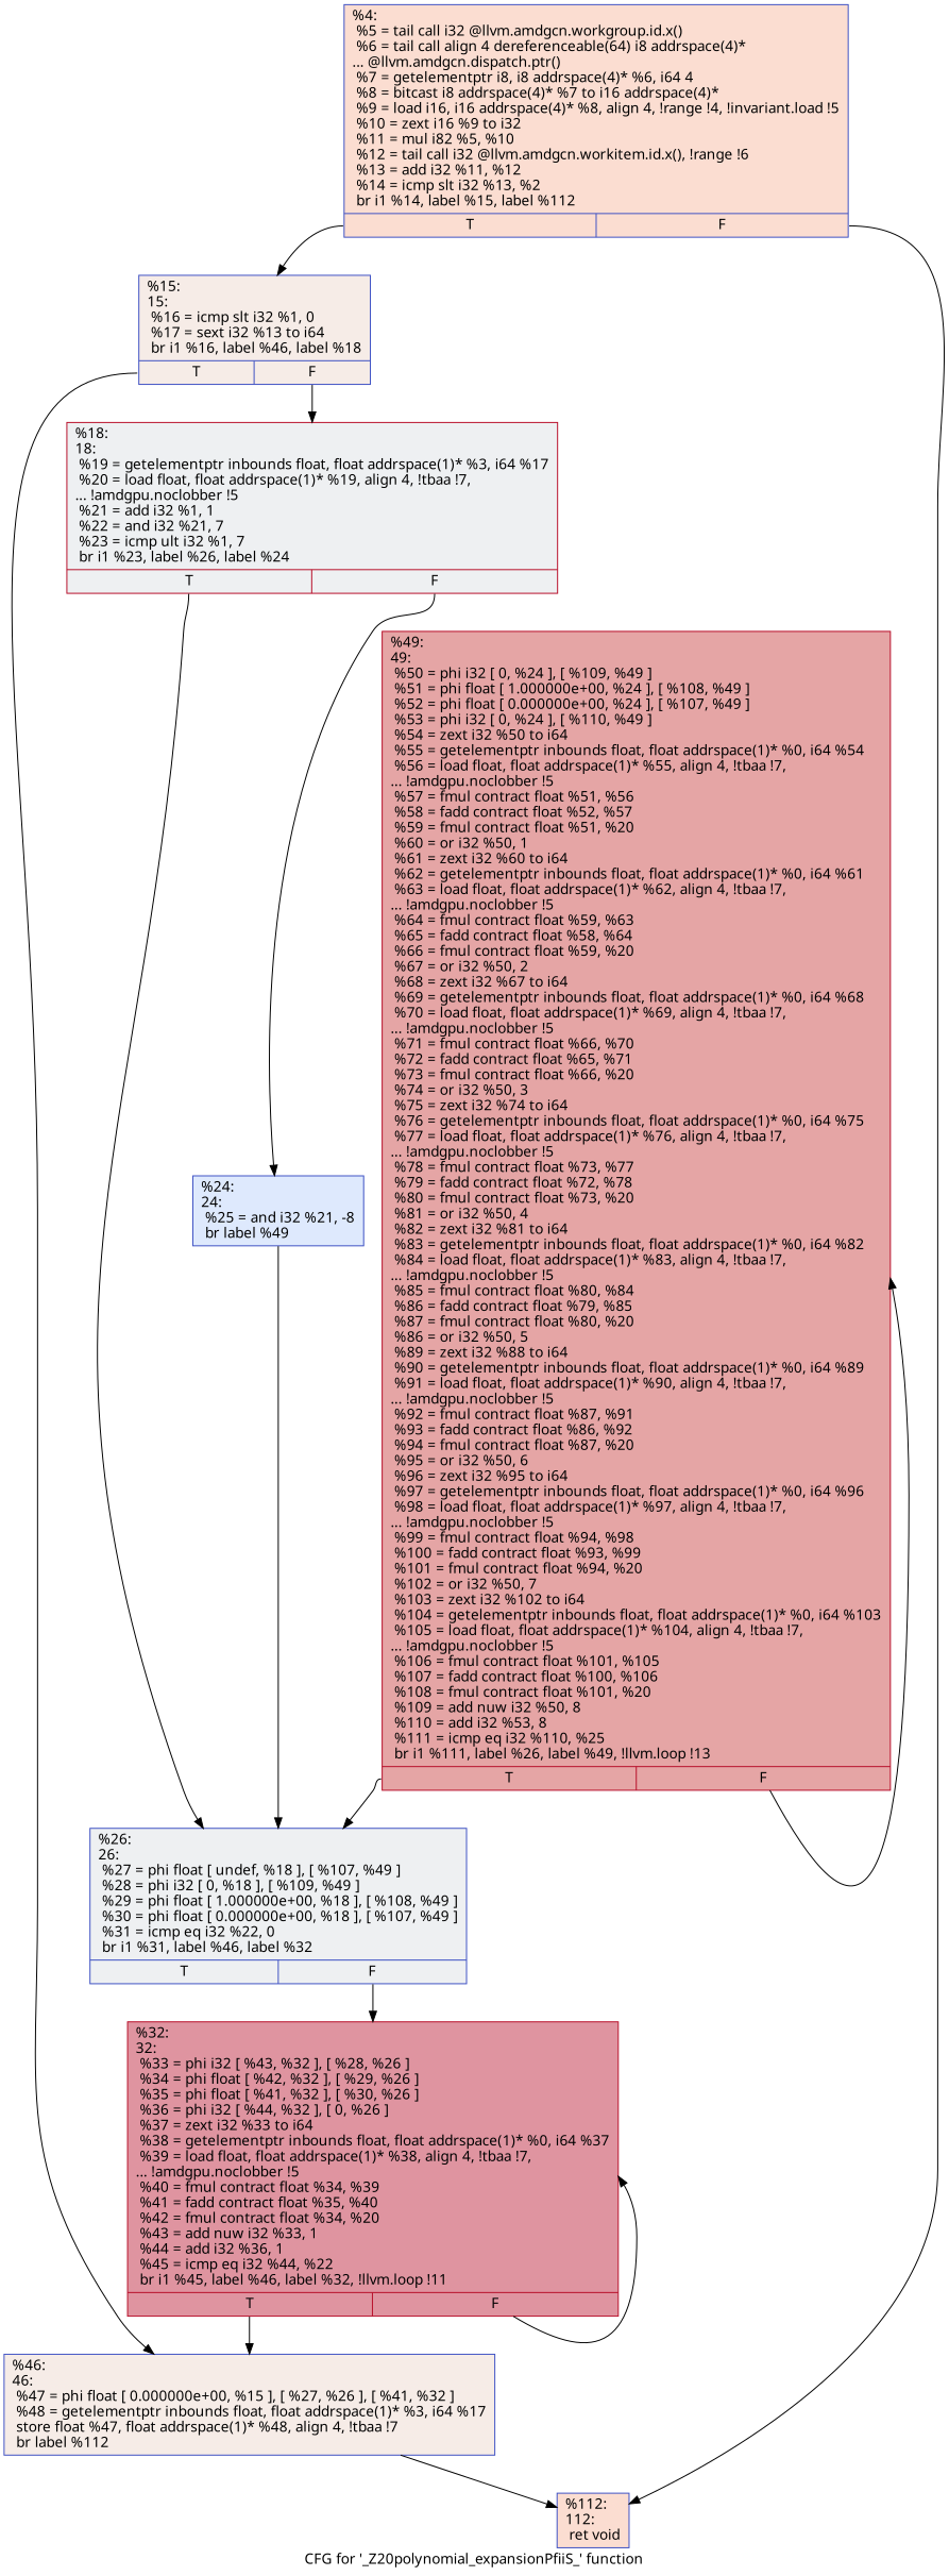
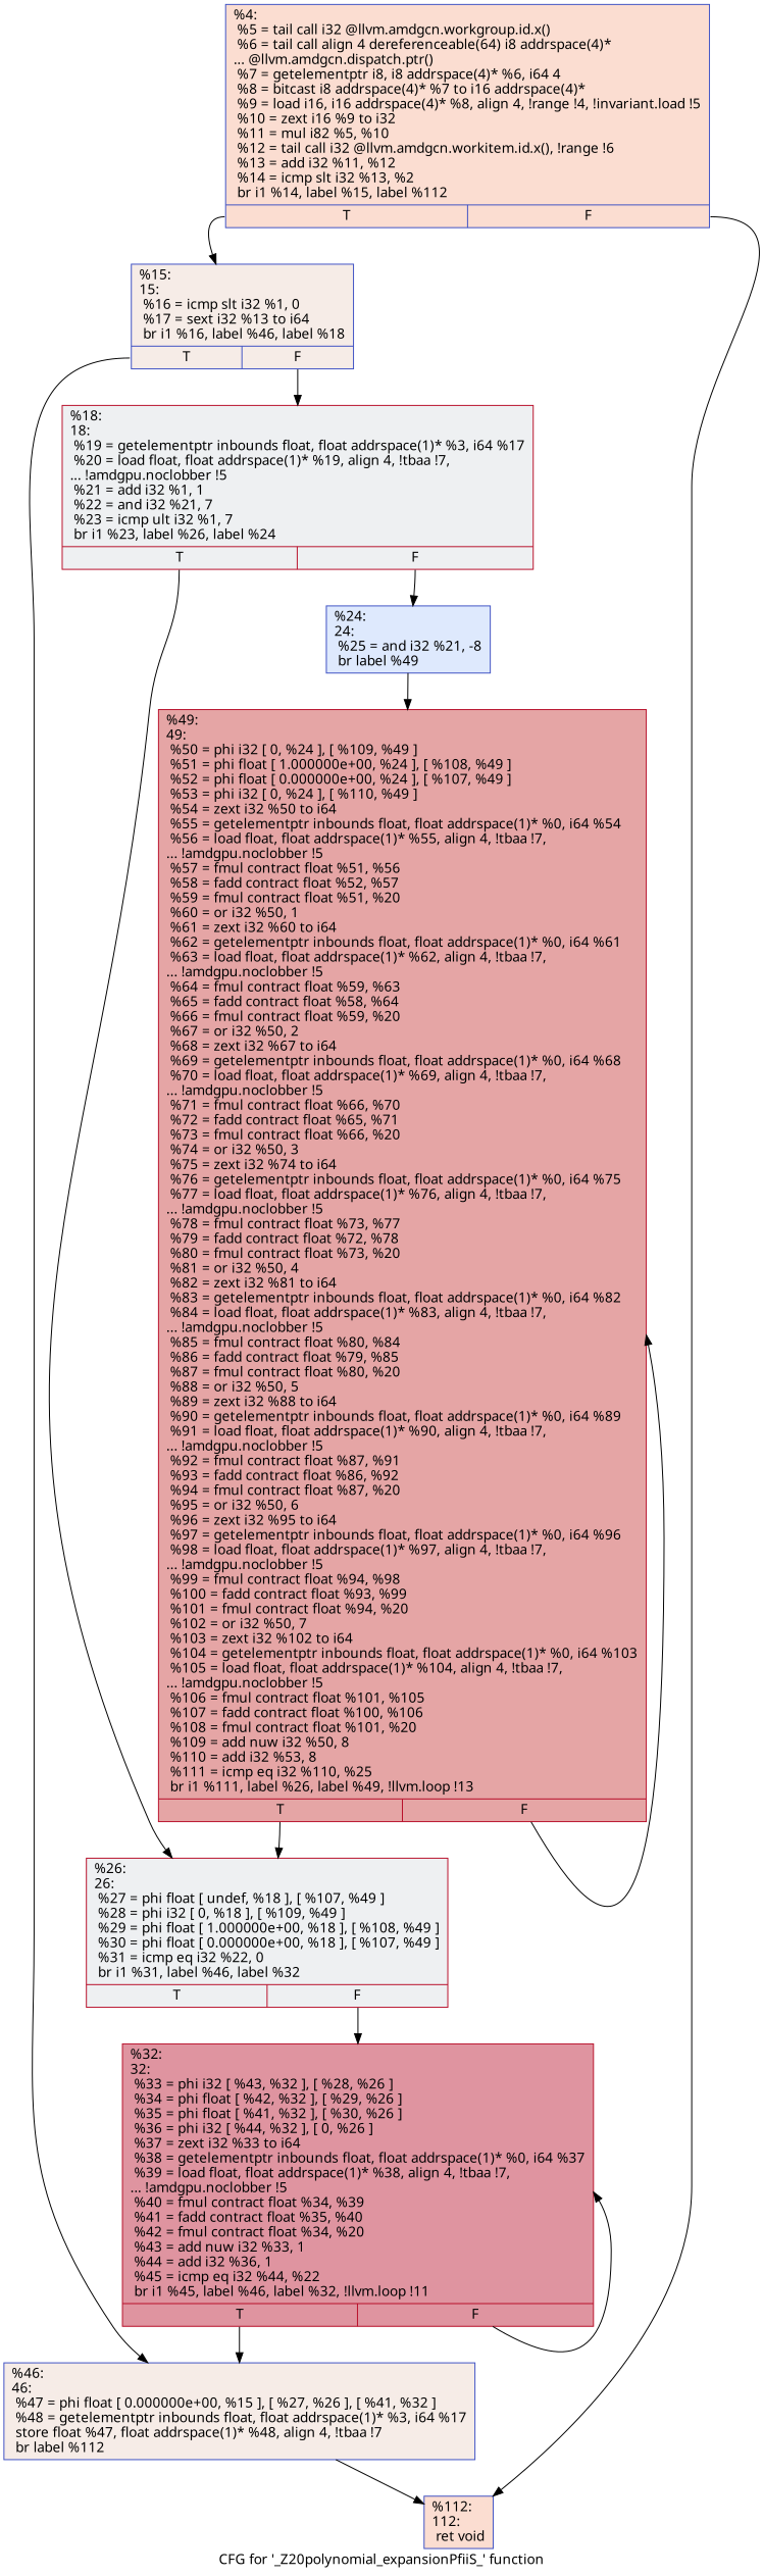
  digraph {
    fontname="Noto Sans"
    label="CFG for '_Z20polynomial_expansionPfiiS_' function"
    node [color="#3d50c3ff" fillcolor="#f7b39670" fontname="Noto Sans" shape=record style=filled]
    edge [fontname="Noto Sans" tailport=s0]
    n1 [label="{%4:\l  %5 = tail call i32 @llvm.amdgcn.workgroup.id.x()\l  %6 = tail call align 4 dereferenceable(64) i8 addrspace(4)*\l... @llvm.amdgcn.dispatch.ptr()\l  %7 = getelementptr i8, i8 addrspace(4)* %6, i64 4\l  %8 = bitcast i8 addrspace(4)* %7 to i16 addrspace(4)*\l  %9 = load i16, i16 addrspace(4)* %8, align 4, !range !4, !invariant.load !5\l  %10 = zext i16 %9 to i32\l  %11 = mul i82 %5, %10\l  %12 = tail call i32 @llvm.amdgcn.workitem.id.x(), !range !6\l  %13 = add i32 %11, %12\l  %14 = icmp slt i32 %13, %2\l  br i1 %14, label %15, label %112\l|{<s0>T|<s1>F}}"]
    n2 [fillcolor="#ead5c970" label="{%15:\l15:                                               \l  %16 = icmp slt i32 %1, 0\l  %17 = sext i32 %13 to i64\l  br i1 %16, label %46, label %18\l|{<s0>T|<s1>F}}"]
    n3 [label="{%112:\l112:                                              \l  ret void\l}"]
    n4 [fillcolor="#ead5c970" label="{%46:\l46:                                               \l  %47 = phi float [ 0.000000e+00, %15 ], [ %27, %26 ], [ %41, %32 ]\l  %48 = getelementptr inbounds float, float addrspace(1)* %3, i64 %17\l  store float %47, float addrspace(1)* %48, align 4, !tbaa !7\l  br label %112\l}"]
    n5 [color="#b70d28ff" fillcolor="#d9dce170" label="{%18:\l18:                                               \l  %19 = getelementptr inbounds float, float addrspace(1)* %3, i64 %17\l  %20 = load float, float addrspace(1)* %19, align 4, !tbaa !7,\l... !amdgpu.noclobber !5\l  %21 = add i32 %1, 1\l  %22 = and i32 %21, 7\l  %23 = icmp ult i32 %1, 7\l  br i1 %23, label %26, label %24\l|{<s0>T|<s1>F}}"]
-   n6 [fillcolor="#d9dce170" label="{%26:\l26:                                               \l  %27 = phi float [ undef, %18 ], [ %107, %49 ]\l  %28 = phi i32 [ 0, %18 ], [ %109, %49 ]\l  %29 = phi float [ 1.000000e+00, %18 ], [ %108, %49 ]\l  %30 = phi float [ 0.000000e+00, %18 ], [ %107, %49 ]\l  %31 = icmp eq i32 %22, 0\l  br i1 %31, label %46, label %32\l|{<s0>T|<s1>F}}"]
+   n6 [color="#b70d28ff" fillcolor="#d9dce170" label="{%26:\l26:                                               \l  %27 = phi float [ undef, %18 ], [ %107, %49 ]\l  %28 = phi i32 [ 0, %18 ], [ %109, %49 ]\l  %29 = phi float [ 1.000000e+00, %18 ], [ %108, %49 ]\l  %30 = phi float [ 0.000000e+00, %18 ], [ %107, %49 ]\l  %31 = icmp eq i32 %22, 0\l  br i1 %31, label %46, label %32\l|{<s0>T|<s1>F}}"]
    n7 [fillcolor="#b5cdfa70" label="{%24:\l24:                                               \l  %25 = and i32 %21, -8\l  br label %49\l}"]
    n8 [color="#b70d28ff" fillcolor="#b70d2870" label="{%32:\l32:                                               \l  %33 = phi i32 [ %43, %32 ], [ %28, %26 ]\l  %34 = phi float [ %42, %32 ], [ %29, %26 ]\l  %35 = phi float [ %41, %32 ], [ %30, %26 ]\l  %36 = phi i32 [ %44, %32 ], [ 0, %26 ]\l  %37 = zext i32 %33 to i64\l  %38 = getelementptr inbounds float, float addrspace(1)* %0, i64 %37\l  %39 = load float, float addrspace(1)* %38, align 4, !tbaa !7,\l... !amdgpu.noclobber !5\l  %40 = fmul contract float %34, %39\l  %41 = fadd contract float %35, %40\l  %42 = fmul contract float %34, %20\l  %43 = add nuw i32 %33, 1\l  %44 = add i32 %36, 1\l  %45 = icmp eq i32 %44, %22\l  br i1 %45, label %46, label %32, !llvm.loop !11\l|{<s0>T|<s1>F}}"]
-   n9 [color="#b70d28ff" fillcolor="#c5333470" label="{%49:\l49:                                               \l  %50 = phi i32 [ 0, %24 ], [ %109, %49 ]\l  %51 = phi float [ 1.000000e+00, %24 ], [ %108, %49 ]\l  %52 = phi float [ 0.000000e+00, %24 ], [ %107, %49 ]\l  %53 = phi i32 [ 0, %24 ], [ %110, %49 ]\l  %54 = zext i32 %50 to i64\l  %55 = getelementptr inbounds float, float addrspace(1)* %0, i64 %54\l  %56 = load float, float addrspace(1)* %55, align 4, !tbaa !7,\l... !amdgpu.noclobber !5\l  %57 = fmul contract float %51, %56\l  %58 = fadd contract float %52, %57\l  %59 = fmul contract float %51, %20\l  %60 = or i32 %50, 1\l  %61 = zext i32 %60 to i64\l  %62 = getelementptr inbounds float, float addrspace(1)* %0, i64 %61\l  %63 = load float, float addrspace(1)* %62, align 4, !tbaa !7,\l... !amdgpu.noclobber !5\l  %64 = fmul contract float %59, %63\l  %65 = fadd contract float %58, %64\l  %66 = fmul contract float %59, %20\l  %67 = or i32 %50, 2\l  %68 = zext i32 %67 to i64\l  %69 = getelementptr inbounds float, float addrspace(1)* %0, i64 %68\l  %70 = load float, float addrspace(1)* %69, align 4, !tbaa !7,\l... !amdgpu.noclobber !5\l  %71 = fmul contract float %66, %70\l  %72 = fadd contract float %65, %71\l  %73 = fmul contract float %66, %20\l  %74 = or i32 %50, 3\l  %75 = zext i32 %74 to i64\l  %76 = getelementptr inbounds float, float addrspace(1)* %0, i64 %75\l  %77 = load float, float addrspace(1)* %76, align 4, !tbaa !7,\l... !amdgpu.noclobber !5\l  %78 = fmul contract float %73, %77\l  %79 = fadd contract float %72, %78\l  %80 = fmul contract float %73, %20\l  %81 = or i32 %50, 4\l  %82 = zext i32 %81 to i64\l  %83 = getelementptr inbounds float, float addrspace(1)* %0, i64 %82\l  %84 = load float, float addrspace(1)* %83, align 4, !tbaa !7,\l... !amdgpu.noclobber !5\l  %85 = fmul contract float %80, %84\l  %86 = fadd contract float %79, %85\l  %87 = fmul contract float %80, %20\l  %86 = or i32 %50, 5\l  %89 = zext i32 %88 to i64\l  %90 = getelementptr inbounds float, float addrspace(1)* %0, i64 %89\l  %91 = load float, float addrspace(1)* %90, align 4, !tbaa !7,\l... !amdgpu.noclobber !5\l  %92 = fmul contract float %87, %91\l  %93 = fadd contract float %86, %92\l  %94 = fmul contract float %87, %20\l  %95 = or i32 %50, 6\l  %96 = zext i32 %95 to i64\l  %97 = getelementptr inbounds float, float addrspace(1)* %0, i64 %96\l  %98 = load float, float addrspace(1)* %97, align 4, !tbaa !7,\l... !amdgpu.noclobber !5\l  %99 = fmul contract float %94, %98\l  %100 = fadd contract float %93, %99\l  %101 = fmul contract float %94, %20\l  %102 = or i32 %50, 7\l  %103 = zext i32 %102 to i64\l  %104 = getelementptr inbounds float, float addrspace(1)* %0, i64 %103\l  %105 = load float, float addrspace(1)* %104, align 4, !tbaa !7,\l... !amdgpu.noclobber !5\l  %106 = fmul contract float %101, %105\l  %107 = fadd contract float %100, %106\l  %108 = fmul contract float %101, %20\l  %109 = add nuw i32 %50, 8\l  %110 = add i32 %53, 8\l  %111 = icmp eq i32 %110, %25\l  br i1 %111, label %26, label %49, !llvm.loop !13\l|{<s0>T|<s1>F}}"]
+   n9 [color="#b70d28ff" fillcolor="#c5333470" label="{%49:\l49:                                               \l  %50 = phi i32 [ 0, %24 ], [ %109, %49 ]\l  %51 = phi float [ 1.000000e+00, %24 ], [ %108, %49 ]\l  %52 = phi float [ 0.000000e+00, %24 ], [ %107, %49 ]\l  %53 = phi i32 [ 0, %24 ], [ %110, %49 ]\l  %54 = zext i32 %50 to i64\l  %55 = getelementptr inbounds float, float addrspace(1)* %0, i64 %54\l  %56 = load float, float addrspace(1)* %55, align 4, !tbaa !7,\l... !amdgpu.noclobber !5\l  %57 = fmul contract float %51, %56\l  %58 = fadd contract float %52, %57\l  %59 = fmul contract float %51, %20\l  %60 = or i32 %50, 1\l  %61 = zext i32 %60 to i64\l  %62 = getelementptr inbounds float, float addrspace(1)* %0, i64 %61\l  %63 = load float, float addrspace(1)* %62, align 4, !tbaa !7,\l... !amdgpu.noclobber !5\l  %64 = fmul contract float %59, %63\l  %65 = fadd contract float %58, %64\l  %66 = fmul contract float %59, %20\l  %67 = or i32 %50, 2\l  %68 = zext i32 %67 to i64\l  %69 = getelementptr inbounds float, float addrspace(1)* %0, i64 %68\l  %70 = load float, float addrspace(1)* %69, align 4, !tbaa !7,\l... !amdgpu.noclobber !5\l  %71 = fmul contract float %66, %70\l  %72 = fadd contract float %65, %71\l  %73 = fmul contract float %66, %20\l  %74 = or i32 %50, 3\l  %75 = zext i32 %74 to i64\l  %76 = getelementptr inbounds float, float addrspace(1)* %0, i64 %75\l  %77 = load float, float addrspace(1)* %76, align 4, !tbaa !7,\l... !amdgpu.noclobber !5\l  %78 = fmul contract float %73, %77\l  %79 = fadd contract float %72, %78\l  %80 = fmul contract float %73, %20\l  %81 = or i32 %50, 4\l  %82 = zext i32 %81 to i64\l  %83 = getelementptr inbounds float, float addrspace(1)* %0, i64 %82\l  %84 = load float, float addrspace(1)* %83, align 4, !tbaa !7,\l... !amdgpu.noclobber !5\l  %85 = fmul contract float %80, %84\l  %86 = fadd contract float %79, %85\l  %87 = fmul contract float %80, %20\l  %88 = or i32 %50, 5\l  %89 = zext i32 %88 to i64\l  %90 = getelementptr inbounds float, float addrspace(1)* %0, i64 %89\l  %91 = load float, float addrspace(1)* %90, align 4, !tbaa !7,\l... !amdgpu.noclobber !5\l  %92 = fmul contract float %87, %91\l  %93 = fadd contract float %86, %92\l  %94 = fmul contract float %87, %20\l  %95 = or i32 %50, 6\l  %96 = zext i32 %95 to i64\l  %97 = getelementptr inbounds float, float addrspace(1)* %0, i64 %96\l  %98 = load float, float addrspace(1)* %97, align 4, !tbaa !7,\l... !amdgpu.noclobber !5\l  %99 = fmul contract float %94, %98\l  %100 = fadd contract float %93, %99\l  %101 = fmul contract float %94, %20\l  %102 = or i32 %50, 7\l  %103 = zext i32 %102 to i64\l  %104 = getelementptr inbounds float, float addrspace(1)* %0, i64 %103\l  %105 = load float, float addrspace(1)* %104, align 4, !tbaa !7,\l... !amdgpu.noclobber !5\l  %106 = fmul contract float %101, %105\l  %107 = fadd contract float %100, %106\l  %108 = fmul contract float %101, %20\l  %109 = add nuw i32 %50, 8\l  %110 = add i32 %53, 8\l  %111 = icmp eq i32 %110, %25\l  br i1 %111, label %26, label %49, !llvm.loop !13\l|{<s0>T|<s1>F}}"]
    n1 -> n2
    n1 -> n3 [tailport=s1]
    n2 -> n4
    n2 -> n5 [tailport=s1]
    n4 -> n3
    n5 -> n6
    n5 -> n7 [tailport=s1]
    n6 -> n8 [tailport=s1]
-   n7 -> n6
+   n7 -> n9
    n8 -> n4
    n8 -> n8 [tailport=s1]
    n9 -> n6
    n9 -> n9 [tailport=s1]
  }
